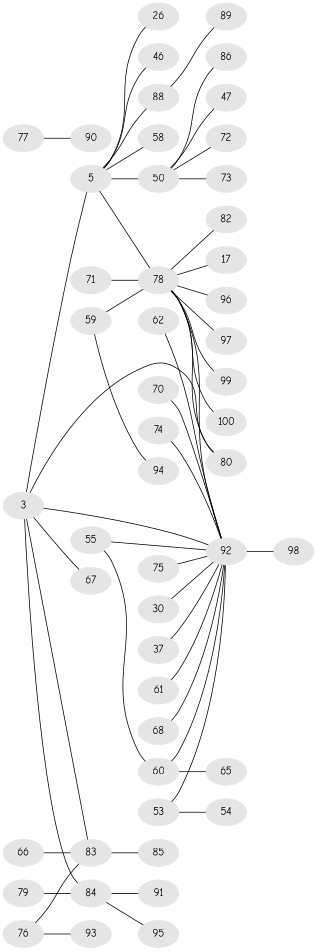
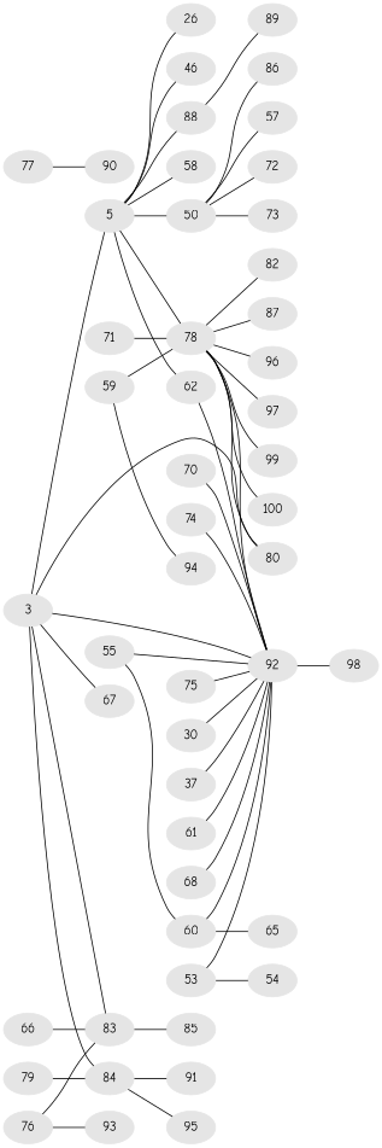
  graph {
    fontname="Comic Neue"
    rankdir=LR
    node [color=gray90 fontname="Comic Neue" style=filled]
    edge [fontname="Comic Neue"]
    5 [super="+2"]
    26
    46 [super="+35"]
    50 [super="+42+47"]
    58 [super="+14"]
    62
    78 [super="+45+36+49+64"]
    88 [super="+81"]
    3
    67
    80 [super="+63"]
    83 [super="+52+34"]
    84 [super="+69"]
    92 [super="+25+18+31+33+51+23+44"]
    85
    91
    95
    98
-   57 [label=47]
+   57
    72
    73
    86
    82
-   87 [label=17]
+   87
    96
    97
    99
    100
    89
    30
    37
    53 [super="+39"]
    54
    55
    60
    65
    59
    94
    61
    66
    68
    70
    71
    74
    75
    76
    93
    77
    90
    79
    5 -- 26
    5 -- 46
    5 -- 50
    5 -- 58
+   5 -- 62
    5 -- 78
    5 -- 88
    50 -- 57
    50 -- 72
    50 -- 73
    50 -- 86
    62 -- 92
    78 -- 80
    78 -- 92 [weight=2]
    78 -- 82
    78 -- 87
    78 -- 96
    78 -- 97
    78 -- 99
    78 -- 100
    88 -- 89
    3 -- 5 [weight=2]
    3 -- 67
    3 -- 80
    3 -- 83
    3 -- 84
    3 -- 92
    83 -- 85
    84 -- 91
    84 -- 95
    92 -- 98
    30 -- 92
    37 -- 92
    53 -- 92
    53 -- 54
    55 -- 92
    55 -- 60
    60 -- 92
    60 -- 65
    59 -- 78
    59 -- 94
    61 -- 92
    66 -- 83
    68 -- 92
    70 -- 92
    71 -- 78
    74 -- 92
    75 -- 92
    76 -- 83
    76 -- 93
    77 -- 90
    79 -- 84
  }
